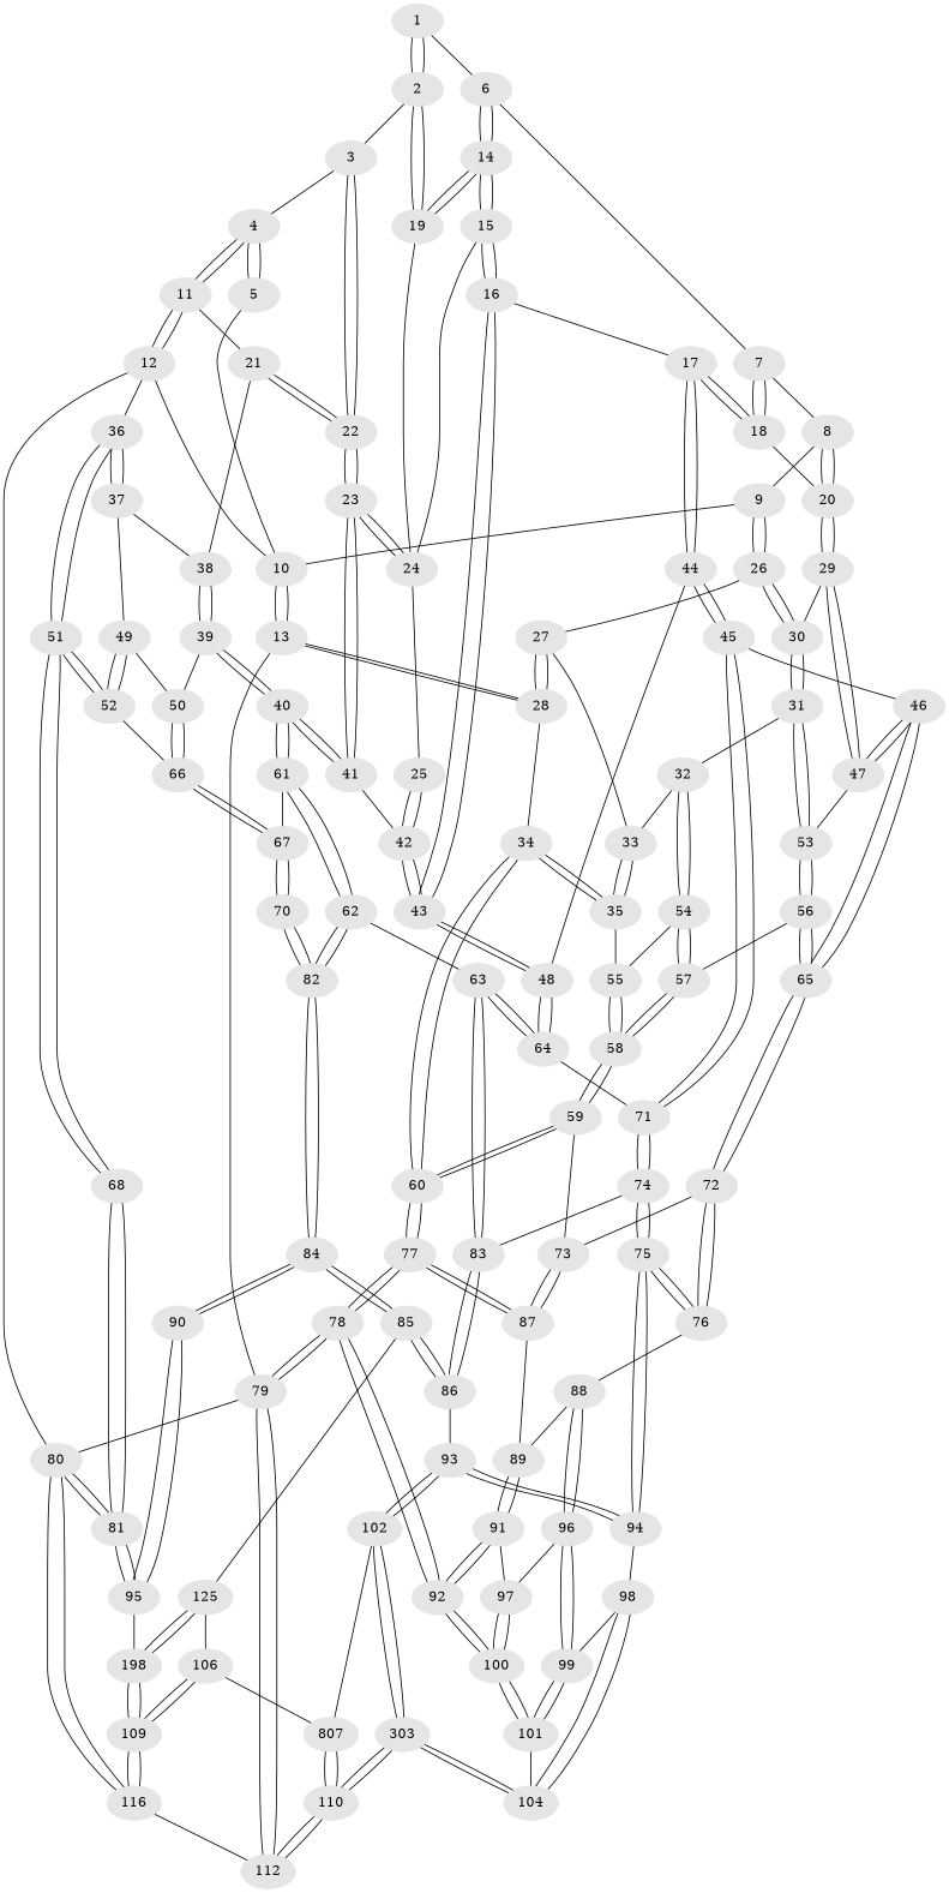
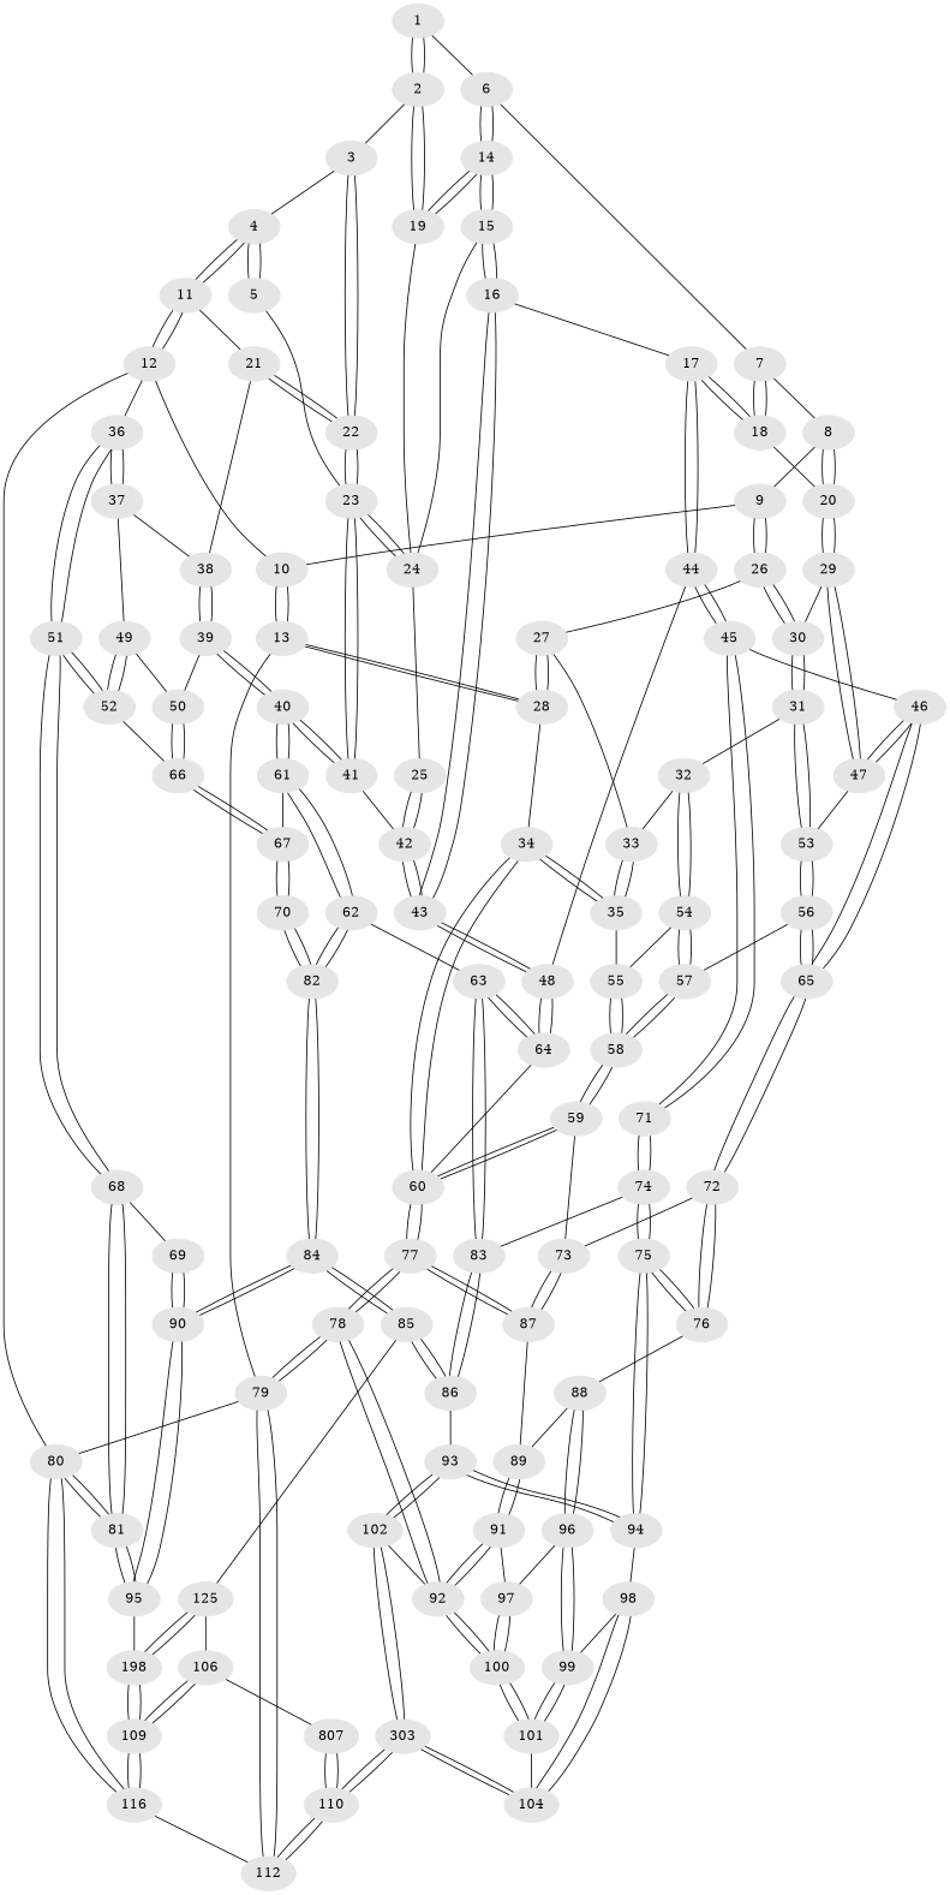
  graph {
    node [color=gray90 style=filled]
    1
    2
    6
    3
    19
    7
    14
    4
    22
    24
    5
    11
    23
    10
    12
    21
    13
    8
    18
    15
    9
    20
    26
    29
    27
    30
    28
    79
    36
    80
    38
    37
    51
    81
    n35 [label=116]
    34
    112
    16
    17
    43
    25
    42
    44
    48
    45
    47
    39
    41
    33
    31
    35
    60
    53
    32
    54
    56
    55
    57
    77
    58
    49
    52
    68
    50
    40
    61
    66
    62
    67
    64
    46
    71
    65
    74
    72
+   69
    59
    73
    87
    78
    63
    82
    70
    83
    84
    86
    76
    90
    95
    75
    88
    89
    94
    98
    96
    92
    100
    n98 [label=198]
    85
    93
    n101 [label=125]
    106
    102
    91
    97
    99
    101
    n108 [label=303]
    n109 [label=807]
    104
    109
    110
    1 -- 2
    1 -- 2
    1 -- 6
    2 -- 3
    2 -- 19
    2 -- 19
    6 -- 7
    6 -- 14
    6 -- 14
    3 -- 4
    3 -- 22
    3 -- 22
    19 -- 24
    7 -- 8
    7 -- 18
    7 -- 18
    14 -- 19
    14 -- 19
    14 -- 15
    14 -- 15
    4 -- 5
    4 -- 5
    4 -- 11
    4 -- 11
    22 -- 23
    22 -- 23
    24 -- 25
-   5 -- 10
+   5 -- 23
    11 -- 12
    11 -- 12
    11 -- 21
    23 -- 24
    23 -- 24
    23 -- 41
    23 -- 41
    10 -- 13
    10 -- 13
    12 -- 10
    12 -- 36
    12 -- 80
    21 -- 22
    21 -- 22
    21 -- 38
    13 -- 28
    13 -- 28
    13 -- 79
    8 -- 9
    8 -- 20
    8 -- 20
    18 -- 20
    15 -- 24
    15 -- 16
    15 -- 16
    9 -- 10
    9 -- 26
    9 -- 26
    20 -- 29
    20 -- 29
    26 -- 27
    26 -- 30
    26 -- 30
    29 -- 30
    29 -- 47
    29 -- 47
    27 -- 28
    27 -- 28
    27 -- 33
    30 -- 31
    30 -- 31
    28 -- 34
    79 -- 80
    79 -- 112
    79 -- 112
    36 -- 37
    36 -- 37
    36 -- 51
    36 -- 51
    80 -- 81
    80 -- 81
    80 -- n35
    80 -- n35
    38 -- 39
    38 -- 39
    37 -- 38
    37 -- 49
    51 -- 52
    51 -- 52
    51 -- 68
    51 -- 68
    81 -- 95
    81 -- 95
    n35 -- 112
    34 -- 35
    34 -- 35
    34 -- 60
    34 -- 60
    16 -- 17
    16 -- 43
    16 -- 43
    17 -- 18
    17 -- 18
    17 -- 44
    17 -- 44
    43 -- 48
    43 -- 48
    25 -- 42
    25 -- 42
    42 -- 43
    42 -- 43
    44 -- 48
    44 -- 45
    44 -- 45
    48 -- 64
    48 -- 64
    45 -- 46
    45 -- 71
    45 -- 71
    47 -- 53
    39 -- 50
    39 -- 40
    39 -- 40
    41 -- 42
    33 -- 35
    33 -- 35
    31 -- 53
    31 -- 53
    31 -- 32
    35 -- 55
    60 -- 77
    60 -- 77
    53 -- 56
    53 -- 56
    32 -- 33
    32 -- 54
    32 -- 54
    54 -- 55
    54 -- 57
    54 -- 57
    56 -- 57
    56 -- 65
    56 -- 65
    55 -- 58
    55 -- 58
    57 -- 58
    57 -- 58
    77 -- 87
    77 -- 87
    77 -- 78
    77 -- 78
    58 -- 59
    58 -- 59
    49 -- 52
    49 -- 52
    49 -- 50
    52 -- 66
    68 -- 81
    68 -- 81
+   68 -- 69
    50 -- 66
    50 -- 66
    40 -- 41
    40 -- 41
    40 -- 61
    40 -- 61
    61 -- 62
    61 -- 62
    61 -- 67
    66 -- 67
    66 -- 67
    62 -- 63
    62 -- 82
    62 -- 82
    67 -- 70
    67 -- 70
-   64 -- 71
+   64 -- 60
    46 -- 47
    46 -- 47
    46 -- 65
    46 -- 65
    71 -- 74
    71 -- 74
    65 -- 72
    65 -- 72
    74 -- 83
    74 -- 75
    74 -- 75
    72 -- 73
    72 -- 76
    72 -- 76
+   69 -- 90
+   69 -- 90
    59 -- 60
    59 -- 60
    59 -- 73
    73 -- 87
    73 -- 87
    87 -- 89
    78 -- 79
    78 -- 79
    78 -- 92
    78 -- 92
    63 -- 64
    63 -- 64
    63 -- 83
    63 -- 83
    82 -- 84
    82 -- 84
    70 -- 82
    70 -- 82
    83 -- 86
    83 -- 86
    84 -- 90
    84 -- 90
    84 -- 85
    84 -- 85
    86 -- 93
    76 -- 88
    90 -- 95
    90 -- 95
    95 -- n98
    75 -- 76
    75 -- 76
    75 -- 94
    75 -- 94
    88 -- 89
    88 -- 96
    88 -- 96
    89 -- 91
    89 -- 91
    94 -- 98
    98 -- 99
    98 -- 104
    98 -- 104
    96 -- 97
    96 -- 99
    96 -- 99
    92 -- 100
    92 -- 100
    100 -- 101
    100 -- 101
    n98 -- 109
    n98 -- 109
    85 -- 86
    85 -- 86
    85 -- n101
    93 -- 94
    93 -- 94
    93 -- 102
    93 -- 102
    n101 -- n98
    n101 -- n98
    n101 -- 106
    106 -- n109
    106 -- 109
    106 -- 109
    102 -- n108
    102 -- n108
-   102 -- n109
+   102 -- 92
    91 -- 92
    91 -- 92
    91 -- 97
    97 -- 100
    97 -- 100
    99 -- 101
    99 -- 101
    101 -- 104
    n108 -- 104
    n108 -- 104
    n108 -- 110
    n108 -- 110
    n109 -- 110
    n109 -- 110
    109 -- n35
    109 -- n35
    110 -- 112
    110 -- 112
  }
